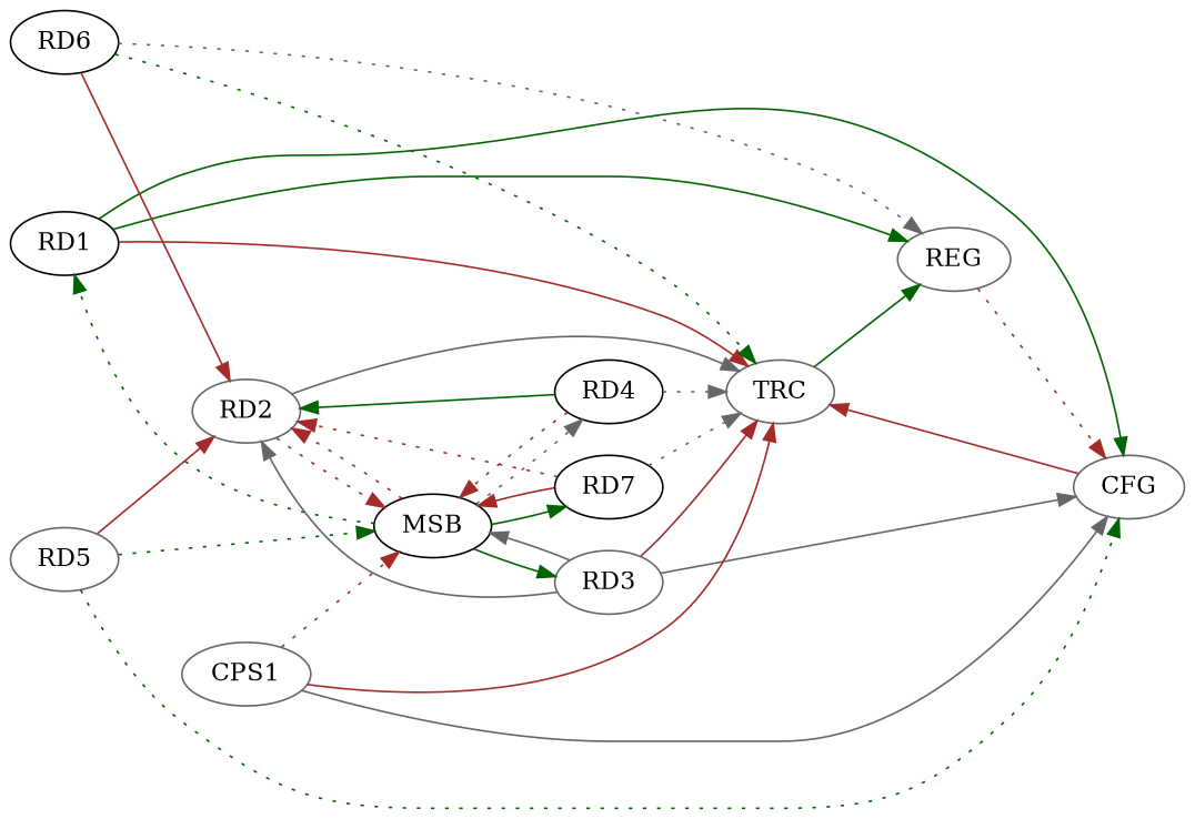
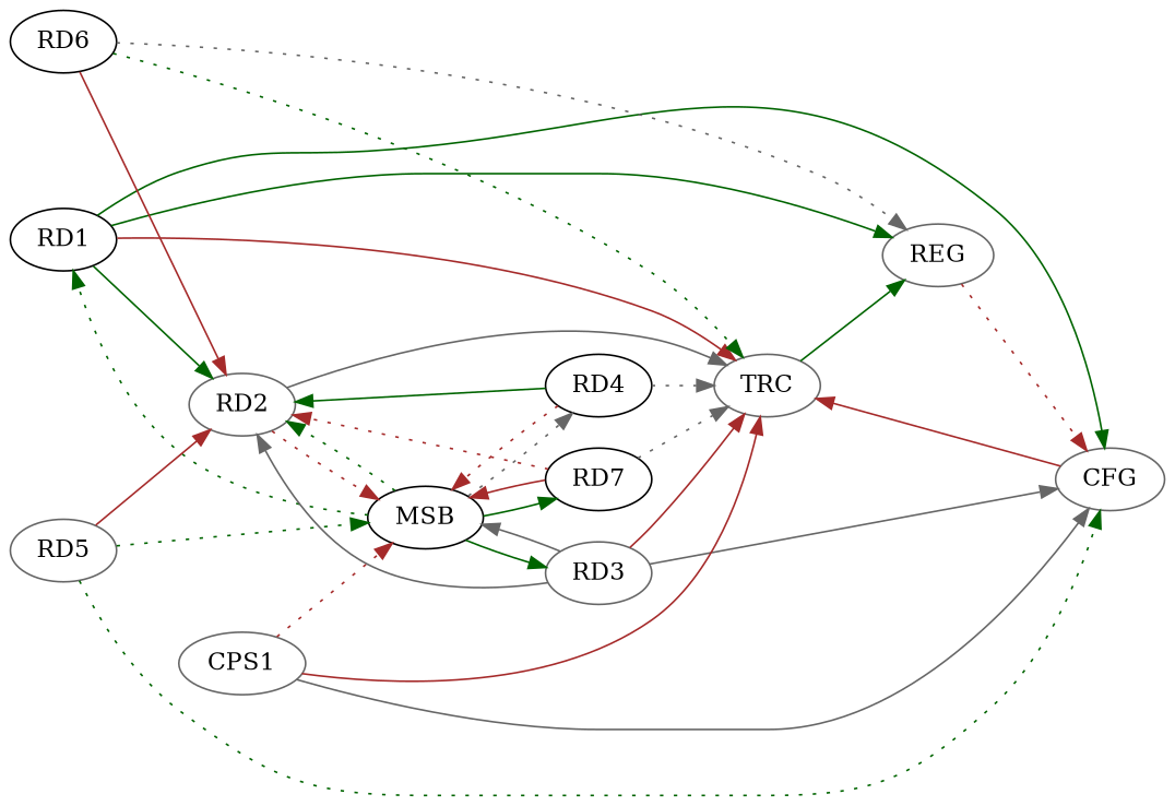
  strict digraph {
    rankdir=LR
    node [color=gray40]
    edge [color=brown style=solid]
    n1 [color=black label=RD1]
    n2 [label=RD2]
    n3 [label=REG]
    n4 [label=CFG]
    n5 [label=TRC]
    n6 [color=black label=MSB]
    n7 [label=RD3]
    n8 [color=black label=RD4]
    n9 [color=black label=RD7]
    n10 [label=RD5]
    n11 [color=black label=RD6]
    n12 [label=CPS1]
+   n1 -> n2 [color=darkgreen]
    n1 -> n3 [color=darkgreen]
    n1 -> n4 [color=darkgreen]
    n1 -> n5
    n2 -> n5 [color=gray40]
    n2 -> n6 [style=dotted]
    n3 -> n4 [style=dotted]
    n4 -> n5
    n5 -> n3 [color=darkgreen]
    n6 -> n1 [color=darkgreen style=dotted]
-   n6 -> n2 [style=dotted]
+   n6 -> n2 [color=darkgreen style=dotted]
    n6 -> n7 [color=darkgreen]
    n6 -> n8 [color=gray40 style=dotted]
    n6 -> n9 [color=darkgreen]
    n7 -> n2 [color=gray40]
    n7 -> n4 [color=gray40]
    n7 -> n5
    n7 -> n6 [color=gray40]
    n8 -> n2 [color=darkgreen]
    n8 -> n5 [color=gray40 style=dotted]
    n8 -> n6 [style=dotted]
    n9 -> n2 [style=dotted]
    n9 -> n5 [color=gray40 style=dotted]
    n9 -> n6
    n10 -> n2
    n10 -> n4 [color=darkgreen style=dotted]
    n10 -> n6 [color=darkgreen style=dotted]
    n11 -> n2
    n11 -> n3 [color=gray40 style=dotted]
    n11 -> n5 [color=darkgreen style=dotted]
    n12 -> n4 [color=gray40]
    n12 -> n5
    n12 -> n6 [style=dotted]
  }
